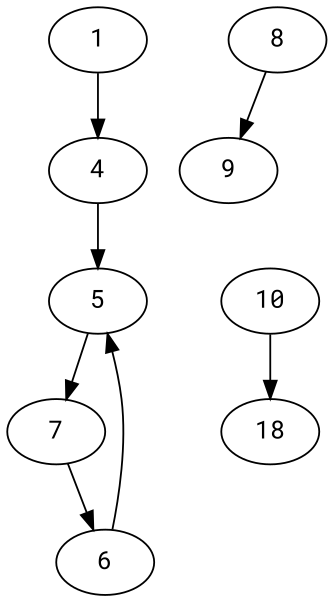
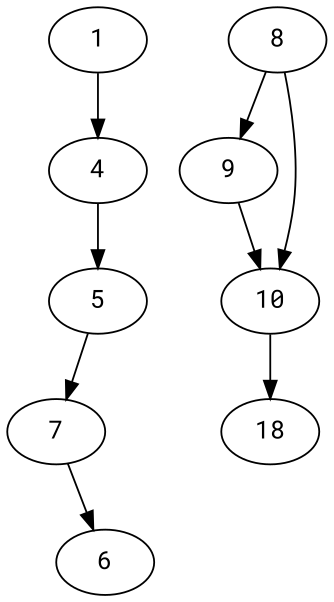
  digraph {
    fontname="Roboto Mono"
    node [fontname="Roboto Mono"]
    edge [fontname="Roboto Mono"]
    1
    4
    5
    n4 [label=18]
    7
    6
    8
    9
    10
    1 -> 4
    4 -> 5
    5 -> 7
    7 -> 6
-   6 -> 5
    8 -> 9
+   8 -> 10
+   9 -> 10
    10 -> n4
  }
